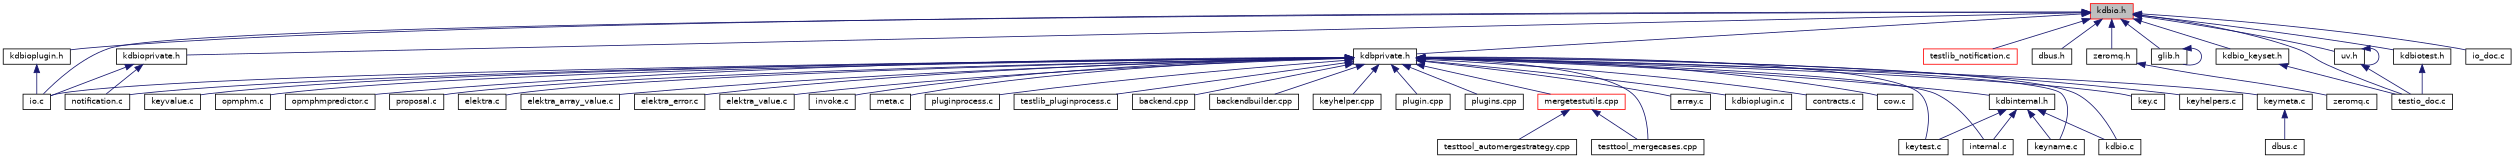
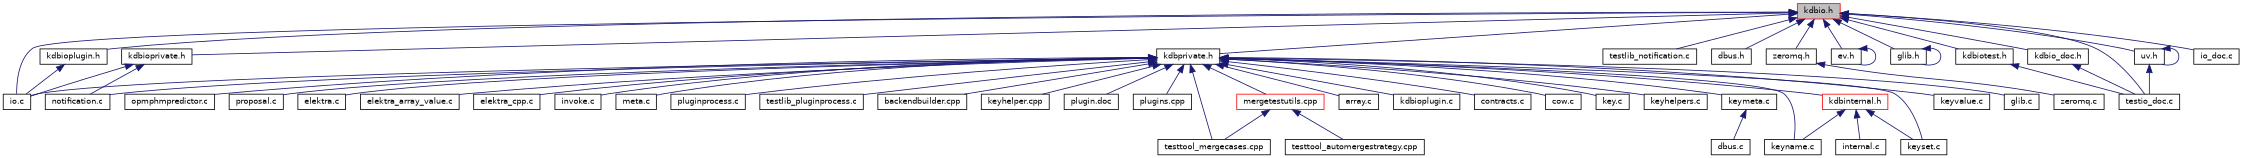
  digraph {
    node [color=black fillcolor=white fontname=Helvetica fontsize=10 shape=record style=filled]
    edge [color=midnightblue dir=back fontname=Helvetica fontsize=10 labelfontname=Helvetica labelfontsize=10 style=solid]
    n1 [color=red fillcolor=grey75 fontcolor=black height=0.2 label="kdbio.h" width=0.4]
    n2 [height=0.2 label="io.c" width=0.4]
-   n3 [color=red height=0.2 label="testlib_notification.c" width=0.4]
+   n3 [height=0.2 label="testlib_notification.c" width=0.4]
    n4 [height=0.2 label="dbus.h" width=0.4]
    n5 [height=0.2 label="zeromq.h" width=0.4]
+   n6 [height=0.2 label="ev.h" width=0.4]
    n7 [height=0.2 label="glib.h" width=0.4]
    n8 [height=0.2 label="uv.h" width=0.4]
    n9 [height=0.2 label="testio_doc.c" width=0.4]
    n10 [height=0.2 label="kdbioplugin.h" width=0.4]
    n11 [height=0.2 label="kdbioprivate.h" width=0.4]
    n12 [height=0.2 label="kdbiotest.h" width=0.4]
    n13 [height=0.2 label="kdbprivate.h" width=0.4]
    n14 [height=0.2 label="io_doc.c" width=0.4]
-   n15 [height=0.2 label="kdbio_keyset.h" width=0.4]
+   n15 [height=0.2 label="kdbio_doc.h" width=0.4]
    n16 [height=0.2 label="zeromq.c" width=0.4]
    n17 [height=0.2 label="notification.c" width=0.4]
    n18 [height=0.2 label="array.c" width=0.4]
    n19 [height=0.2 label="kdbioplugin.c" width=0.4]
    n20 [height=0.2 label="contracts.c" width=0.4]
    n21 [height=0.2 label="cow.c" width=0.4]
    n22 [height=0.2 label="internal.c" width=0.4]
    n23 [height=0.2 label="key.c" width=0.4]
    n24 [height=0.2 label="keyhelpers.c" width=0.4]
    n25 [height=0.2 label="keymeta.c" width=0.4]
    n26 [height=0.2 label="keyname.c" width=0.4]
-   n27 [height=0.2 label="kdbio.c" width=0.4]
-   n28 [height=0.2 label="keytest.c" width=0.4]
+   n27 [height=0.2 label="keyset.c" width=0.4]
    n29 [height=0.2 label="keyvalue.c" width=0.4]
-   n30 [height=0.2 label="opmphm.c" width=0.4]
+   n30 [height=0.2 label="glib.c" width=0.4]
    n31 [height=0.2 label="opmphmpredictor.c" width=0.4]
    n32 [height=0.2 label="proposal.c" width=0.4]
    n33 [height=0.2 label="elektra.c" width=0.4]
    n34 [height=0.2 label="elektra_array_value.c" width=0.4]
-   n35 [height=0.2 label="elektra_error.c" width=0.4]
-   n36 [height=0.2 label="elektra_value.c" width=0.4]
+   n36 [height=0.2 label="elektra_cpp.c" width=0.4]
    n37 [height=0.2 label="invoke.c" width=0.4]
    n38 [height=0.2 label="meta.c" width=0.4]
    n39 [height=0.2 label="pluginprocess.c" width=0.4]
    n40 [height=0.2 label="testlib_pluginprocess.c" width=0.4]
-   n41 [height=0.2 label="backend.cpp" width=0.4]
    n42 [height=0.2 label="backendbuilder.cpp" width=0.4]
    n43 [height=0.2 label="keyhelper.cpp" width=0.4]
-   n44 [height=0.2 label="plugin.cpp" width=0.4]
+   n44 [height=0.2 label="plugin.doc" width=0.4]
    n45 [height=0.2 label="plugins.cpp" width=0.4]
    n46 [color=red height=0.2 label="mergetestutils.cpp" width=0.4]
    n47 [height=0.2 label="testtool_mergecases.cpp" width=0.4]
-   n48 [height=0.2 label="kdbinternal.h" width=0.4]
+   n48 [color=red height=0.2 label="kdbinternal.h" width=0.4]
    n49 [height=0.2 label="dbus.c" width=0.4]
    n50 [height=0.2 label="testtool_automergestrategy.cpp" width=0.4]
    n1 -> n2
    n1 -> n3
    n1 -> n4
    n1 -> n5
+   n1 -> n6
    n1 -> n7
    n1 -> n8
    n1 -> n9
    n1 -> n10
    n1 -> n11
    n1 -> n12
    n1 -> n13
    n1 -> n14
    n1 -> n15
    n5 -> n16
+   n6 -> n6
    n7 -> n7
    n8 -> n8
    n8 -> n9
    n10 -> n2
    n11 -> n2
    n11 -> n17
    n12 -> n9
    n13 -> n2
    n13 -> n17
    n13 -> n18
    n13 -> n19
    n13 -> n20
    n13 -> n21
-   n13 -> n22
    n13 -> n23
    n13 -> n24
    n13 -> n25
    n13 -> n26
    n13 -> n27
-   n13 -> n28
    n13 -> n29
    n13 -> n30
    n13 -> n31
    n13 -> n32
    n13 -> n33
    n13 -> n34
-   n13 -> n35
    n13 -> n36
    n13 -> n37
    n13 -> n38
    n13 -> n39
    n13 -> n40
-   n13 -> n41
    n13 -> n42
    n13 -> n43
    n13 -> n44
    n13 -> n45
    n13 -> n46
    n13 -> n47
    n13 -> n48
    n15 -> n9
    n25 -> n49
    n46 -> n47
    n46 -> n50
    n48 -> n22
    n48 -> n26
    n48 -> n27
-   n48 -> n28
  }
